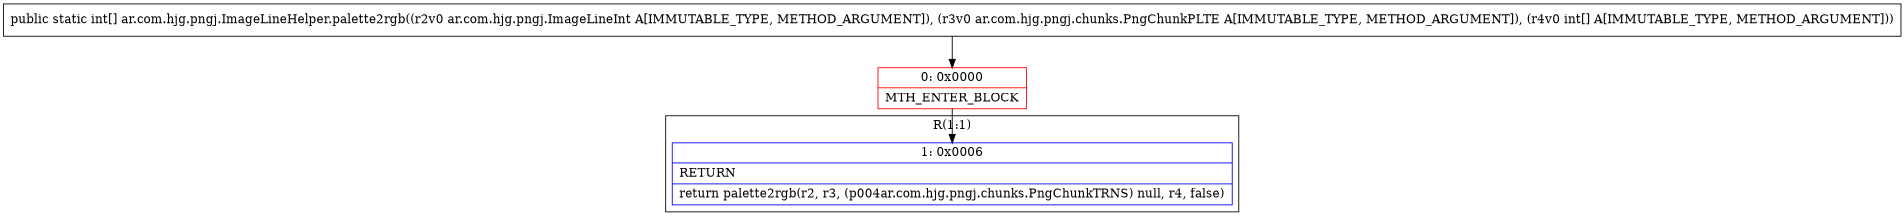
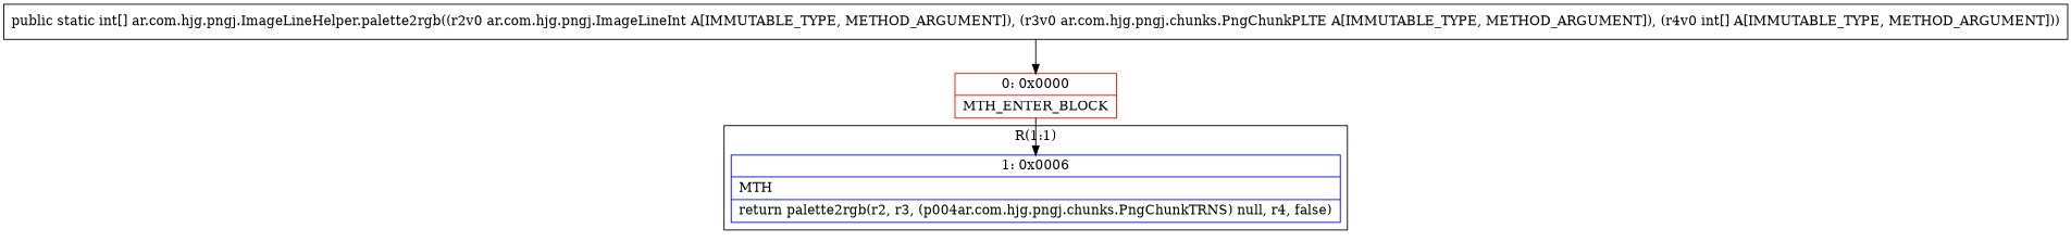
  digraph {
    node [shape=record]
-   n1 [color=blue label="{1\:\ 0x0006|RETURN\l|return palette2rgb(r2, r3, (p004ar.com.hjg.pngj.chunks.PngChunkTRNS) null, r4, false)\l}"]
+   n1 [color=blue label="{1\:\ 0x0006|MTH\l|return palette2rgb(r2, r3, (p004ar.com.hjg.pngj.chunks.PngChunkTRNS) null, r4, false)\l}"]
    n2 [color=red label="{0\:\ 0x0000|MTH_ENTER_BLOCK\l}"]
    n3 [label="{public static int[] ar.com.hjg.pngj.ImageLineHelper.palette2rgb((r2v0 ar.com.hjg.pngj.ImageLineInt A[IMMUTABLE_TYPE, METHOD_ARGUMENT]), (r3v0 ar.com.hjg.pngj.chunks.PngChunkPLTE A[IMMUTABLE_TYPE, METHOD_ARGUMENT]), (r4v0 int[] A[IMMUTABLE_TYPE, METHOD_ARGUMENT])) }"]
    subgraph cluster_1 {
      label="R(1:1)"
      n1
    }
    n2 -> n1
    n3 -> n2
  }
